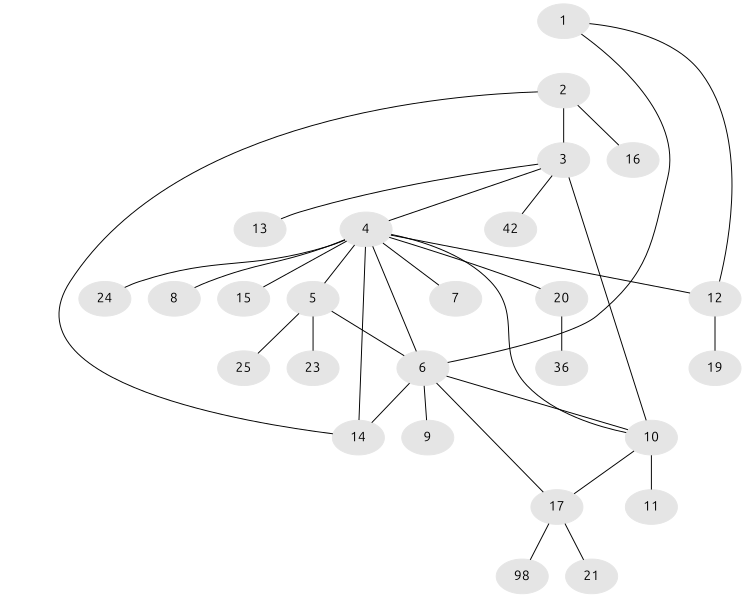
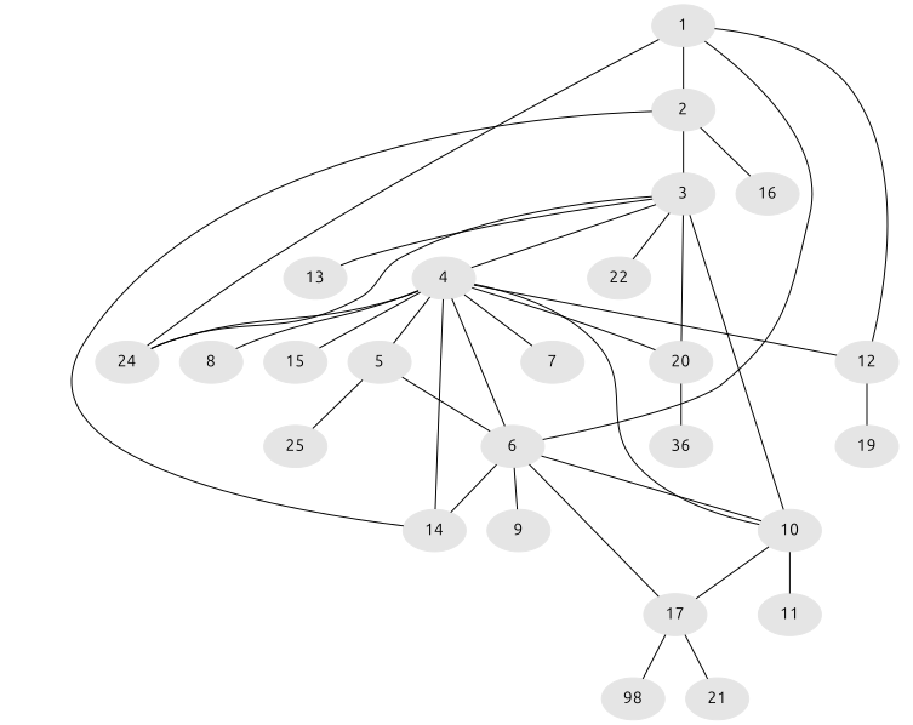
  graph {
    fontname=Ubuntu
    node [color=gray90 fontname=Ubuntu style=filled]
    edge [fontname=Ubuntu weight=1.0]
    1
    2
    6
    12
    24
    3
    14
    16
    10
    9
    17
    19
    4
    13
    20
-   22 [label=42]
+   22
    5
    7
    8
    15
    11
    n22 [label=36]
-   23
    25
    n25 [label=98]
    21
+   1 -- 2 [weight=3.0]
    1 -- 6
    1 -- 12
+   1 -- 24
    2 -- 3 [weight=2.0]
    2 -- 14
    2 -- 16
    6 -- 14
    6 -- 10
    6 -- 9
    6 -- 17
    12 -- 19
+   3 -- 24
    3 -- 10 [weight=4.0]
    3 -- 4
    3 -- 13
+   3 -- 20
    3 -- 22
    10 -- 17
    10 -- 11
    17 -- n25
    17 -- 21
    4 -- 6
    4 -- 12
    4 -- 24
    4 -- 14
    4 -- 10
    4 -- 20
    4 -- 5 [weight=2.0]
    4 -- 7
    4 -- 8
    4 -- 15 [weight=3.0]
    20 -- n22
    5 -- 6 [weight=2.0]
-   5 -- 23
    5 -- 25
  }
